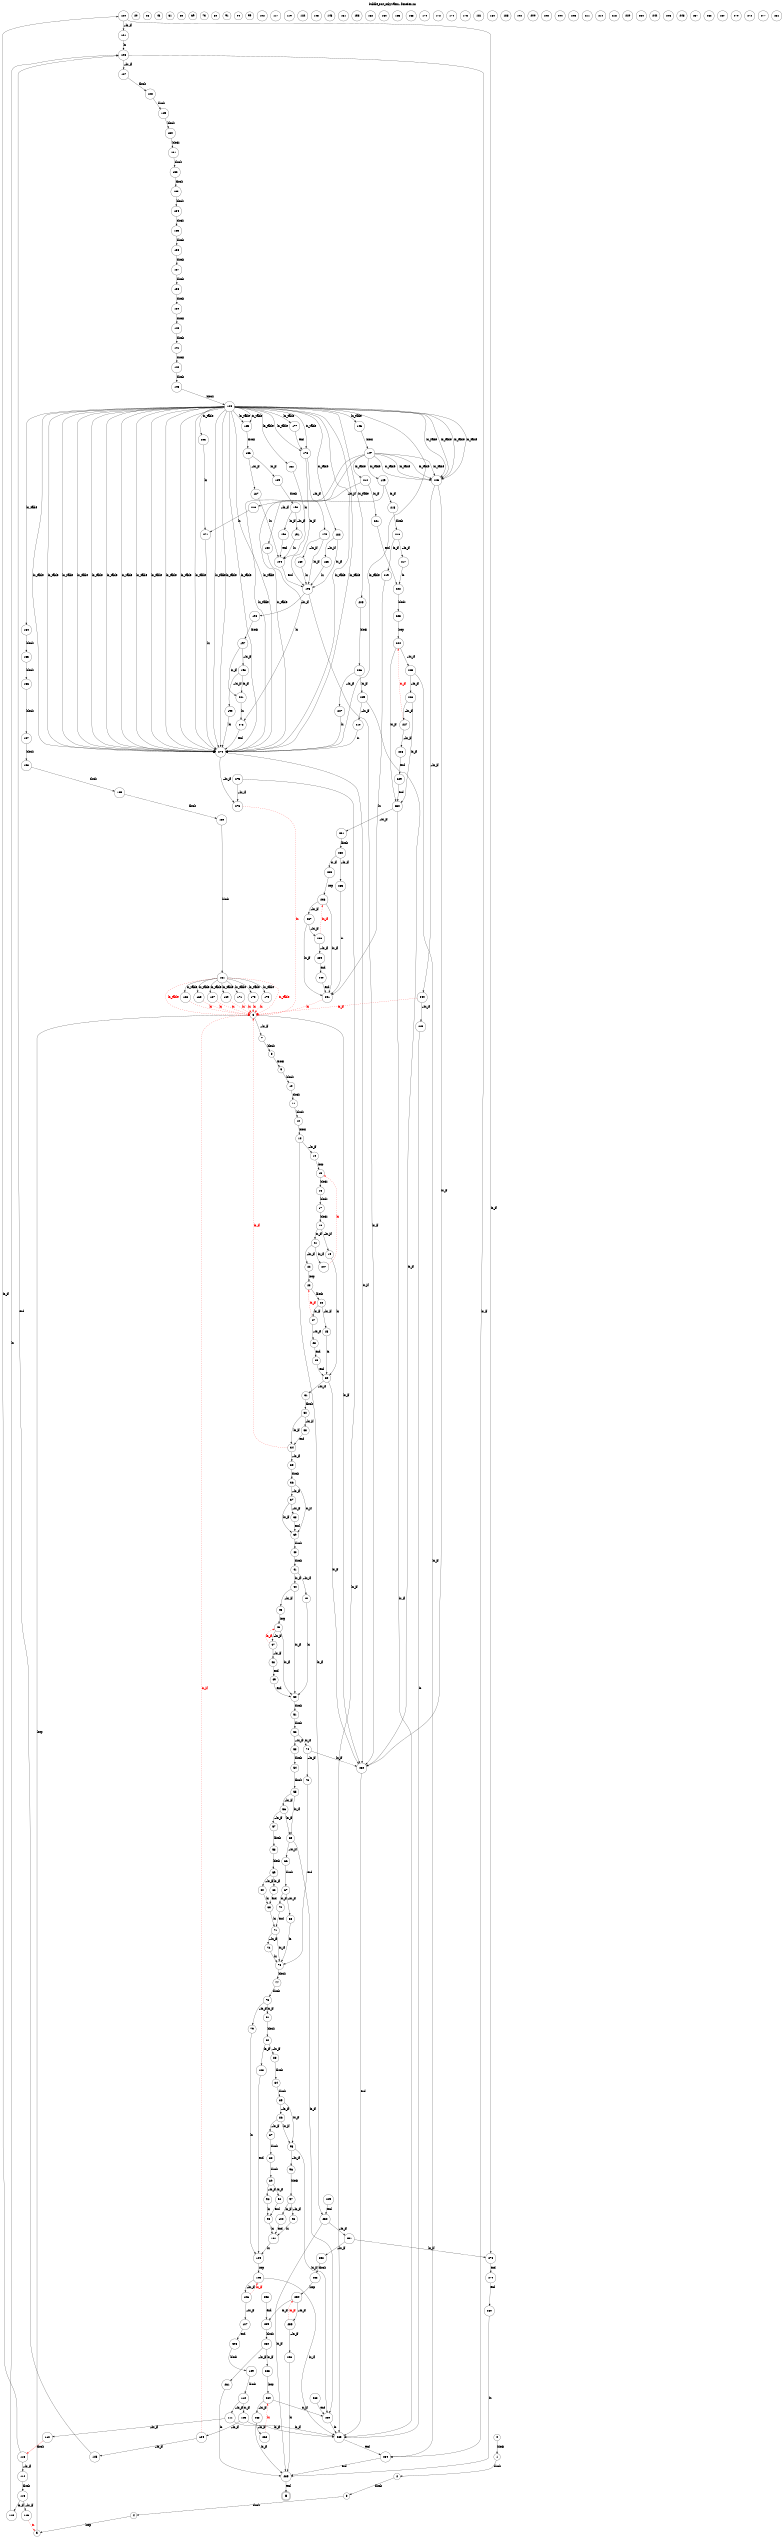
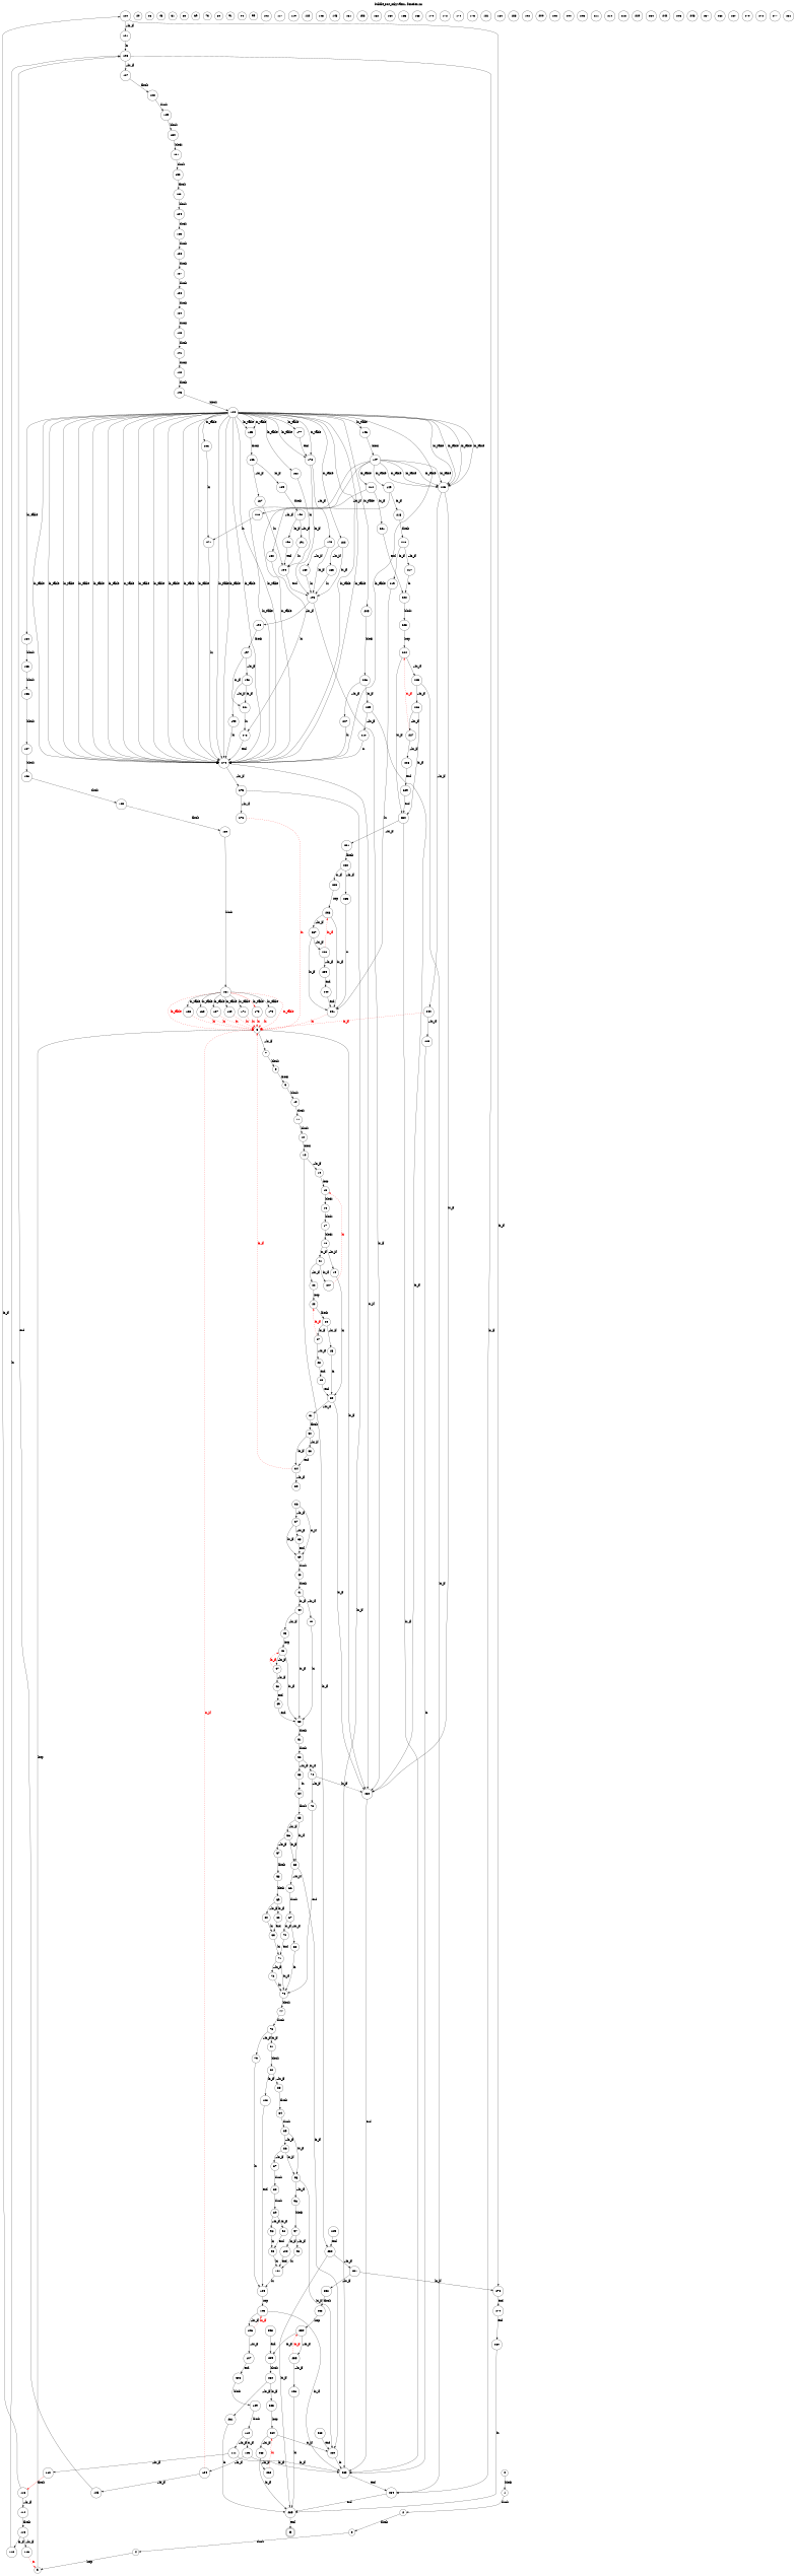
  digraph {
    label="bubble_sort_only.wasm - function 28"
    labelfontcolor=black
    labelfontname=Helvetica
    labelfontsize=16
    labelloc=t
    node [shape=circle fontcolor=black]
    E [shape=doublecircle fontcolor=""]
    n2 [label=0]
    n3 [label=1]
    n4 [label=2]
    n5 [label=3]
    n6 [label=4]
    n7 [label=5]
    n8 [label=6]
    n9 [label=7]
    n10 [label=282]
    n11 [label=8]
    n12 [label=283]
    n13 [label=9]
    n14 [label=10]
    n15 [label=11]
    n16 [label=12]
    n17 [label=13]
    n18 [label=14]
    n19 [label=250]
    n20 [label=15]
    n21 [label=251]
    n22 [label=285]
    n23 [label=16]
    n24 [label=17]
    n25 [label=18]
    n26 [label=19]
    n27 [label=21]
    n28 [label=30]
    n29 [label=22]
    n30 [label=247]
    n31 [label=31]
    n32 [label=20]
    n33 [label=23]
    n34 [label=24]
    n35 [label=25]
    n36 [label=27]
    n37 [label=28]
    n38 [label=26]
    n39 [label=29]
    n40 [label=32]
    n41 [label=33]
    n42 [label=34]
    n43 [label=35]
    n44 [label=36]
    n45 [label=37]
    n46 [label=39]
    n47 [label=38]
    n48 [label=40]
    n49 [label=41]
    n50 [label=42]
    n51 [label=44]
    n52 [label=50]
    n53 [label=45]
    n54 [label=51]
    n55 [label=43]
    n56 [label=46]
    n57 [label=47]
    n58 [label=48]
    n59 [label=49]
    n60 [label=52]
    n61 [label=53]
    n62 [label=74]
    n63 [label=54]
    n64 [label=75]
    n65 [label=55]
    n66 [label=56]
    n67 [label=65]
    n68 [label=57]
    n69 [label=66]
    n70 [label=269]
    n71 [label=58]
    n72 [label=59]
    n73 [label=60]
    n74 [label=62]
    n75 [label=63]
    n76 [label=71]
    n77 [label=61]
    n78 [label=76]
    n79 [label=72]
    n80 [label=64]
    n81 [label=67]
    n82 [label=68]
    n83 [label=70]
    n84 [label=77]
    n85 [label=69]
    n86 [label=73]
    n87 [label=78]
    n88 [label=79]
    n89 [label=81]
    n90 [label=104]
    n91 [label=82]
    n92 [label=105]
    n93 [label=80]
    n94 [label=83]
    n95 [label=103]
    n96 [label=84]
    n97 [label=85]
    n98 [label=86]
    n99 [label=95]
    n100 [label=87]
    n101 [label=96]
    n102 [label=88]
    n103 [label=89]
    n104 [label=90]
    n105 [label=92]
    n106 [label=93]
    n107 [label=101]
    n108 [label=91]
    n109 [label=94]
    n110 [label=97]
    n111 [label=98]
    n112 [label=100]
    n113 [label=99]
    n114 [label=102]
    n115 [label=106]
    n116 [label=107]
    n117 [label=284]
    n118 [label=308]
    n119 [label=109]
    n120 [label=110]
    n121 [label=111]
    n122 [label=123]
    n123 [label=112]
    n124 [label=124]
    n125 [label=113]
    n126 [label=114]
    n127 [label=120]
    n128 [label=115]
    n129 [label=121]
    n130 [label=278]
    n131 [label=116]
    n132 [label=118]
    n133 [label=126]
    n134 [label=117]
    n135 [label=127]
    n136 [label=119]
    n137 [label=279]
    n138 [label=122]
    n139 [label=125]
    n140 [label=128]
    n141 [label=129]
    n142 [label=130]
    n143 [label=131]
    n144 [label=132]
    n145 [label=133]
    n146 [label=134]
    n147 [label=135]
    n148 [label=136]
    n149 [label=137]
    n150 [label=138]
    n151 [label=139]
    n152 [label=140]
    n153 [label=141]
    n154 [label=142]
    n155 [label=143]
    n156 [label=144]
    n157 [label=146]
    n158 [label=152]
    n159 [label=154]
    n160 [label=177]
    n161 [label=178]
    n162 [label=182]
    n163 [label=185]
    n164 [label=203]
    n165 [label=205]
    n166 [label=243]
    n167 [label=274]
    n168 [label=147]
    n169 [label=194]
    n170 [label=155]
    n171 [label=179]
    n172 [label=195]
    n173 [label=183]
    n174 [label=186]
    n175 [label=271]
    n176 [label=206]
    n177 [label=244]
    n178 [label=275]
    n179 [label=145]
    n180 [label=149]
    n181 [label=212]
    n182 [label=150]
    n183 [label=215]
    n184 [label=213]
    n185 [label=221]
    n186 [label=148]
    n187 [label=273]
    n188 [label=216]
    n189 [label=151]
    n190 [label=153]
    n191 [label=156]
    n192 [label=157]
    n193 [label=158]
    n194 [label=159]
    n195 [label=160]
    n196 [label=161]
    n197 [label=163]
    n198 [label=165]
    n199 [label=167]
    n200 [label=169]
    n201 [label=171]
    n202 [label=173]
    n203 [label=175]
    n204 [label=162]
    n205 [label=164]
    n206 [label=166]
    n207 [label=168]
    n208 [label=170]
    n209 [label=172]
    n210 [label=174]
    n211 [label=176]
    n212 [label=180]
    n213 [label=196]
    n214 [label=181]
    n215 [label=184]
    n216 [label=187]
    n217 [label=189]
    n218 [label=190]
    n219 [label=188]
    n220 [label=191]
    n221 [label=193]
    n222 [label=192]
    n223 [label=197]
    n224 [label=198]
    n225 [label=201]
    n226 [label=199]
    n227 [label=200]
    n228 [label=202]
    n229 [label=204]
    n230 [label=207]
    n231 [label=209]
    n232 [label=210]
    n233 [label=208]
    n234 [label=211]
    n235 [label=222]
    n236 [label=214]
    n237 [label=217]
    n238 [label=219]
    n239 [label=241]
    n240 [label=223]
    n241 [label=218]
    n242 [label=220]
    n243 [label=224]
    n244 [label=225]
    n245 [label=230]
    n246 [label=226]
    n247 [label=231]
    n248 [label=227]
    n249 [label=228]
    n250 [label=229]
    n251 [label=232]
    n252 [label=233]
    n253 [label=235]
    n254 [label=236]
    n255 [label=234]
    n256 [label=237]
    n257 [label=238]
    n258 [label=239]
    n259 [label=240]
    n260 [label=242]
    n261 [label=245]
    n262 [label=246]
    n263 [label=248]
    n264 [label=249]
    n265 [label=252]
    n266 [label=253]
    n267 [label=254]
    n268 [label=255]
    n269 [label=259]
    n270 [label=256]
    n271 [label=260]
    n272 [label=257]
    n273 [label=258]
    n274 [label=261]
    n275 [label=263]
    n276 [label=264]
    n277 [label=262]
    n278 [label=265]
    n279 [label=266]
    n280 [label=267]
    n281 [label=268]
    n282 [label=270]
    n283 [label=272]
    n284 [label=276]
    n285 [label=277]
    n286 [label=280]
    n287 [label=281]
    n2 -> n3 [label=block]
    n3 -> n4 [label=block]
    n4 -> n5 [label=block]
    n5 -> n6 [label=block]
    n6 -> n7 [label=loop]
    n7 -> n8 [label=loop]
    n8 -> n9 [label="~br_if"]
    n8 -> n10 [label=br_if]
    n9 -> n11 [label=block]
    n10 -> n12 [label=end]
    n11 -> n13 [label=block]
    n12 -> n117 [label=end]
    n13 -> n14 [label=block]
    n14 -> n15 [label=block]
    n15 -> n16 [label=block]
    n16 -> n17 [label=block]
    n17 -> n18 [label="~br_if"]
    n17 -> n19 [label=br_if]
    n18 -> n20 [label=loop]
    n19 -> n21 [label="~br_if"]
    n19 -> n22 [label=br_if]
    n20 -> n23 [label=block]
    n21 -> n130 [label=br_if]
    n21 -> n265 [label="~br_if"]
    n22 -> E [label=end]
    n23 -> n24 [label=block]
    n24 -> n25 [label=block]
    n25 -> n26 [label="~br_if"]
    n25 -> n27 [label=br_if]
    n26 -> n28 [label=br]
    n27 -> n29 [label="~br_if"]
    n27 -> n30 [label=br_if]
    n28 -> n10 [label=br_if]
    n28 -> n31 [label="~br_if"]
    n29 -> n33 [label=loop]
    n30 -> n20 [color=red fontcolor=red label=br style=dashed]
    n31 -> n40 [label=block]
    n33 -> n34 [label=block]
    n34 -> n35 [label="~br_if"]
    n34 -> n36 [label=br_if]
    n35 -> n28 [label=br]
    n36 -> n33 [color=red fontcolor=red label=br_if style=dashed]
    n36 -> n37 [label="~br_if"]
    n37 -> n39 [label=end]
    n39 -> n28 [label=end]
    n40 -> n41 [label="~br_if"]
    n40 -> n42 [label=br_if]
    n41 -> n42 [label=end]
    n42 -> n8 [color=red fontcolor=red label=br_if style=dashed]
    n42 -> n43 [label="~br_if"]
-   n43 -> n44 [label=block]
    n44 -> n45 [label="~br_if"]
    n44 -> n46 [label=br_if]
    n45 -> n46 [label=br_if]
    n45 -> n47 [label="~br_if"]
    n46 -> n48 [label=block]
    n47 -> n46 [label=end]
    n48 -> n49 [label=block]
    n49 -> n50 [label="~br_if"]
    n49 -> n51 [label=br_if]
    n50 -> n52 [label=br]
    n51 -> n52 [label=br_if]
    n51 -> n53 [label="~br_if"]
    n52 -> n54 [label=block]
    n53 -> n56 [label=loop]
    n54 -> n60 [label=block]
    n56 -> n52 [label=br_if]
    n56 -> n57 [label="~br_if"]
    n57 -> n56 [color=red fontcolor=red label=br_if style=dashed]
    n57 -> n58 [label="~br_if"]
    n58 -> n59 [label=end]
    n59 -> n52 [label=end]
    n60 -> n61 [label="~br_if"]
    n60 -> n62 [label=br_if]
-   n61 -> n63 [label=block]
+   n61 -> n63 [label=br]
    n62 -> n10 [label=br_if]
    n62 -> n64 [label="~br_if"]
    n63 -> n65 [label=block]
    n64 -> n78 [label=end]
    n65 -> n66 [label="~br_if"]
    n65 -> n67 [label=br_if]
    n66 -> n67 [label=br_if]
    n66 -> n68 [label="~br_if"]
    n67 -> n69 [label="~br_if"]
    n67 -> n70 [label=br_if]
    n68 -> n71 [label=block]
    n69 -> n81 [label=block]
    n70 -> n12 [label=br]
    n71 -> n72 [label=block]
    n72 -> n73 [label="~br_if"]
    n72 -> n74 [label=br_if]
    n73 -> n75 [label=br]
    n74 -> n75 [label=end]
    n75 -> n76 [label=br]
    n76 -> n78 [label=br_if]
    n76 -> n79 [label="~br_if"]
    n78 -> n84 [label=block]
    n79 -> n78 [label=br]
    n81 -> n82 [label="~br_if"]
    n81 -> n83 [label=br_if]
    n82 -> n78 [label=br]
    n83 -> n76 [label=end]
    n84 -> n87 [label=block]
    n87 -> n88 [label="~br_if"]
    n87 -> n89 [label=br_if]
    n88 -> n90 [label=br]
    n89 -> n91 [label=block]
    n90 -> n92 [label=loop]
    n91 -> n94 [label="~br_if"]
    n91 -> n95 [label=br_if]
    n92 -> n12 [label=br_if]
    n92 -> n115 [label="~br_if"]
    n94 -> n96 [label=block]
    n95 -> n90 [label=end]
    n96 -> n97 [label=block]
    n97 -> n98 [label="~br_if"]
    n97 -> n99 [label=br_if]
    n98 -> n99 [label=br_if]
    n98 -> n100 [label="~br_if"]
    n99 -> n70 [label=br_if]
    n99 -> n101 [label="~br_if"]
    n100 -> n102 [label=block]
    n101 -> n110 [label=block]
    n102 -> n103 [label=block]
    n103 -> n104 [label="~br_if"]
    n103 -> n105 [label=br_if]
    n104 -> n106 [label=br]
    n105 -> n106 [label=end]
    n106 -> n107 [label=br]
    n107 -> n90 [label=br]
    n110 -> n111 [label="~br_if"]
    n110 -> n112 [label=br_if]
    n111 -> n107 [label=br]
    n112 -> n107 [label=end]
    n115 -> n92 [color=red fontcolor=red label=br_if style=dashed]
    n115 -> n116 [label="~br_if"]
    n116 -> n118 [label=end]
    n117 -> n22 [label=end]
    n118 -> n119 [label=block]
    n119 -> n120 [label=block]
    n120 -> n121 [label="~br_if"]
    n120 -> n122 [label=br_if]
    n121 -> n12 [label=br_if]
    n121 -> n123 [label="~br_if"]
    n122 -> n12 [label=br_if]
    n122 -> n124 [label="~br_if"]
    n123 -> n125 [color=red label=block]
    n124 -> n8 [color=red fontcolor=red label=br_if style=dashed]
    n124 -> n139 [label="~br_if"]
    n125 -> n126 [label="~br_if"]
    n125 -> n127 [label=br_if]
    n126 -> n128 [label=block]
    n127 -> n129 [label="~br_if"]
    n127 -> n130 [label=br_if]
    n128 -> n131 [label="~br_if"]
    n128 -> n132 [label=br_if]
    n129 -> n133 [label=br]
    n130 -> n137 [label=end]
    n131 -> n7 [color=red fontcolor=red label=br style=dashed]
    n132 -> n133 [label=br]
    n133 -> n117 [label=br_if]
    n133 -> n135 [label="~br_if"]
    n135 -> n140 [label=block]
    n137 -> n286 [label=end]
    n139 -> n133 [label=end]
    n140 -> n141 [label=block]
    n141 -> n142 [label=block]
    n142 -> n143 [label=block]
    n143 -> n144 [label=block]
    n144 -> n145 [label=block]
    n145 -> n146 [label=block]
    n146 -> n147 [label=block]
    n147 -> n148 [label=block]
    n148 -> n149 [label=block]
    n149 -> n150 [label=block]
    n150 -> n151 [label=block]
    n151 -> n152 [label=block]
    n152 -> n153 [label=block]
    n153 -> n154 [label=block]
    n154 -> n155 [label=block]
    n155 -> n156 [label=block]
    n156 -> n157 [label=br_table]
    n156 -> n158 [label=br_table]
    n156 -> n159 [label=br_table]
    n156 -> n160 [label=br_table]
    n156 -> n161 [label=br_table]
    n156 -> n161 [label=br_table]
    n156 -> n162 [label=br_table]
    n156 -> n163 [label=br_table]
    n156 -> n163 [label=br_table]
    n156 -> n164 [label=br_table]
    n156 -> n165 [label=br_table]
    n156 -> n166 [label=br_table]
    n156 -> n166 [label=br_table]
    n156 -> n166 [label=br_table]
    n156 -> n166 [label=br_table]
    n156 -> n167 [label=br_table]
    n156 -> n167 [label=br_table]
    n156 -> n167 [label=br_table]
    n156 -> n167 [label=br_table]
    n156 -> n167 [label=br_table]
    n156 -> n167 [label=br_table]
    n156 -> n167 [label=br_table]
    n156 -> n167 [label=br_table]
    n156 -> n167 [label=br_table]
    n156 -> n167 [label=br_table]
    n156 -> n167 [label=br_table]
    n156 -> n167 [label=br_table]
    n156 -> n167 [label=br_table]
    n156 -> n167 [label=br_table]
    n156 -> n167 [label=br_table]
    n156 -> n167 [label=br_table]
    n156 -> n167 [label=br_table]
    n156 -> n167 [label=br_table]
    n156 -> n167 [label=br_table]
    n157 -> n168 [label=block]
    n158 -> n169 [label=br]
    n159 -> n170 [label=block]
    n160 -> n161 [label=end]
    n161 -> n171 [label="~br_if"]
    n161 -> n172 [label=br_if]
    n162 -> n172 [label=br_if]
    n162 -> n173 [label="~br_if"]
    n163 -> n174 [label=block]
    n164 -> n175 [label=br]
    n165 -> n176 [label=block]
    n166 -> n10 [label=br_if]
    n166 -> n177 [label="~br_if"]
    n167 -> n10 [label=br_if]
-   n167 -> n284 [label="~br_if"]
+   n167 -> n178 [label="~br_if"]
    n168 -> n166 [label=br_table]
    n168 -> n166 [label=br_table]
    n168 -> n166 [label=br_table]
    n168 -> n166 [label=br_table]
    n168 -> n167 [label=br_table]
    n168 -> n167 [label=br_table]
    n168 -> n180 [label=br_table]
    n168 -> n181 [label=br_table]
    n169 -> n172 [label=end]
    n170 -> n191 [label=block]
    n171 -> n172 [label=br_if]
    n171 -> n212 [label="~br_if"]
    n172 -> n10 [label=br_if]
    n172 -> n213 [label="~br_if"]
    n173 -> n172 [label=br]
    n174 -> n216 [label="~br_if"]
    n174 -> n217 [label=br_if]
    n175 -> n167 [label=br]
    n176 -> n230 [label="~br_if"]
    n176 -> n231 [label=br_if]
    n177 -> n8 [color=red fontcolor=red label=br_if style=dashed]
    n177 -> n261 [label="~br_if"]
    n178 -> n12 [label=br_if]
    n178 -> n284 [label="~br_if"]
    n180 -> n182 [label="~br_if"]
    n180 -> n183 [label=br_if]
    n181 -> n184 [label="~br_if"]
    n181 -> n185 [label=br_if]
    n182 -> n187 [label=br]
    n183 -> n188 [label=block]
    n184 -> n175 [label=br]
    n185 -> n235 [label=end]
    n187 -> n167 [label=end]
    n188 -> n237 [label="~br_if"]
    n188 -> n238 [label=br_if]
    n191 -> n192 [label=block]
    n192 -> n193 [label=block]
    n193 -> n194 [label=block]
    n194 -> n195 [label=block]
    n195 -> n196 [label=block]
    n196 -> n8 [color=red fontcolor=red label=br_table style=dashed]
    n196 -> n8 [color=red fontcolor=red label=br_table style=dashed]
    n196 -> n197 [label=br_table]
    n196 -> n198 [label=br_table]
    n196 -> n199 [label=br_table]
    n196 -> n200 [label=br_table]
    n196 -> n201 [label=br_table]
-   n196 -> n202 [label=br_table]
+   n196 -> n202 [label=br_table color=red]
    n196 -> n203 [label=br_table]
    n197 -> n8 [color=red fontcolor=red label=br style=dashed]
    n198 -> n8 [color=red fontcolor=red label=br style=dashed]
    n199 -> n8 [color=red fontcolor=red label=br style=dashed]
    n200 -> n8 [color=red fontcolor=red label=br style=dashed]
    n201 -> n8 [color=red fontcolor=red label=br style=dashed]
    n202 -> n8 [color=red fontcolor=red label=br style=dashed]
    n203 -> n8 [color=red fontcolor=red label=br style=dashed]
    n212 -> n172 [label=br]
    n213 -> n223 [label=block]
    n216 -> n169 [label=br]
    n217 -> n218 [label=block]
    n218 -> n220 [label="~br_if"]
    n218 -> n221 [label=br_if]
    n220 -> n169 [label=br]
    n221 -> n169 [label=end]
    n223 -> n224 [label="~br_if"]
    n223 -> n225 [label=br_if]
    n224 -> n225 [label=br_if]
    n224 -> n226 [label="~br_if"]
    n225 -> n187 [label=br]
    n226 -> n167 [label=br]
    n230 -> n167 [label=br]
    n231 -> n10 [label=br_if]
    n231 -> n232 [label="~br_if"]
    n232 -> n167 [label=br]
    n235 -> n240 [label=block]
    n237 -> n235 [label=br]
    n238 -> n239 [label=br]
    n239 -> n8 [color=red fontcolor=red label=br style=dashed]
    n240 -> n243 [label=loop]
    n243 -> n244 [label="~br_if"]
    n243 -> n245 [label=br_if]
    n244 -> n117 [label=br_if]
    n244 -> n246 [label="~br_if"]
    n245 -> n12 [label=br_if]
    n245 -> n247 [label="~br_if"]
    n246 -> n245 [label=br_if]
    n246 -> n248 [label="~br_if"]
    n247 -> n251 [label=block]
    n248 -> n243 [color=red fontcolor=red label=br_if style=dashed]
    n248 -> n249 [label="~br_if"]
    n249 -> n250 [label=end]
    n250 -> n245 [label=end]
    n251 -> n252 [label="~br_if"]
    n251 -> n253 [label=br_if]
    n252 -> n239 [label=br]
    n253 -> n254 [label=loop]
    n254 -> n239 [label=br_if]
    n254 -> n256 [label="~br_if"]
    n256 -> n239 [label=br_if]
    n256 -> n257 [label="~br_if"]
    n257 -> n254 [color=red fontcolor=red label=br_if style=dashed]
    n257 -> n258 [label="~br_if"]
    n258 -> n259 [label=end]
    n259 -> n239 [label=end]
    n261 -> n12 [label=br]
    n264 -> n19 [label=end]
    n265 -> n266 [label=block]
    n266 -> n267 [label=loop]
    n267 -> n268 [label="~br_if"]
    n267 -> n269 [label=br_if]
    n268 -> n267 [color=red fontcolor=red label=br_if style=dashed]
    n268 -> n270 [label="~br_if"]
    n269 -> n271 [label=block]
    n270 -> n22 [label=br]
    n271 -> n274 [label="~br_if"]
    n271 -> n275 [label=br_if]
    n273 -> n269 [label=end]
    n274 -> n22 [label=br]
    n275 -> n276 [label=loop]
    n276 -> n70 [label=br_if]
    n276 -> n278 [label="~br_if"]
    n278 -> n22 [label=br_if]
    n278 -> n279 [label="~br_if"]
    n279 -> n276 [color=red fontcolor=red label=br style=dashed]
    n281 -> n70 [label=end]
    n284 -> n8 [color=red fontcolor=red label=br style=dashed]
    n286 -> n22 [label=br]
  }
